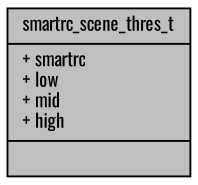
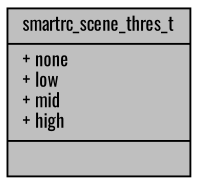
  digraph {
    fontname=Oswald
-   n1 [color=black fillcolor=grey75 fontcolor=black fontname=Oswald fontsize=10 height=0.2 label="{smartrc_scene_thres_t\n|+ smartrc\l+ low\l+ mid\l+ high\l|}" shape=record style=filled width=0.4]
+   n1 [color=black fillcolor=grey75 fontcolor=black fontname=Oswald fontsize=10 height=0.2 label="{smartrc_scene_thres_t\n|+ none\l+ low\l+ mid\l+ high\l|}" shape=record style=filled width=0.4]
  }
